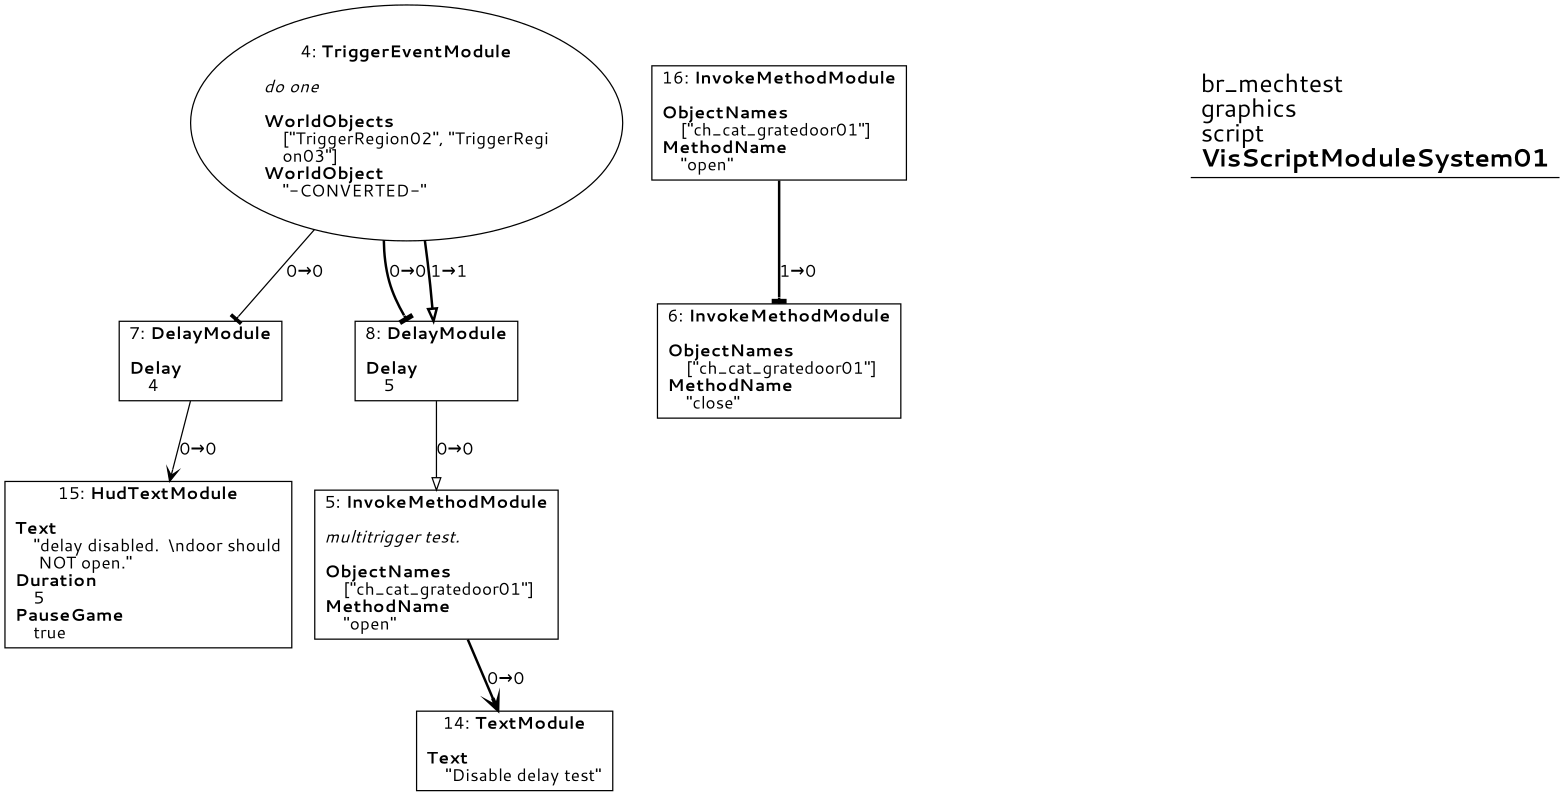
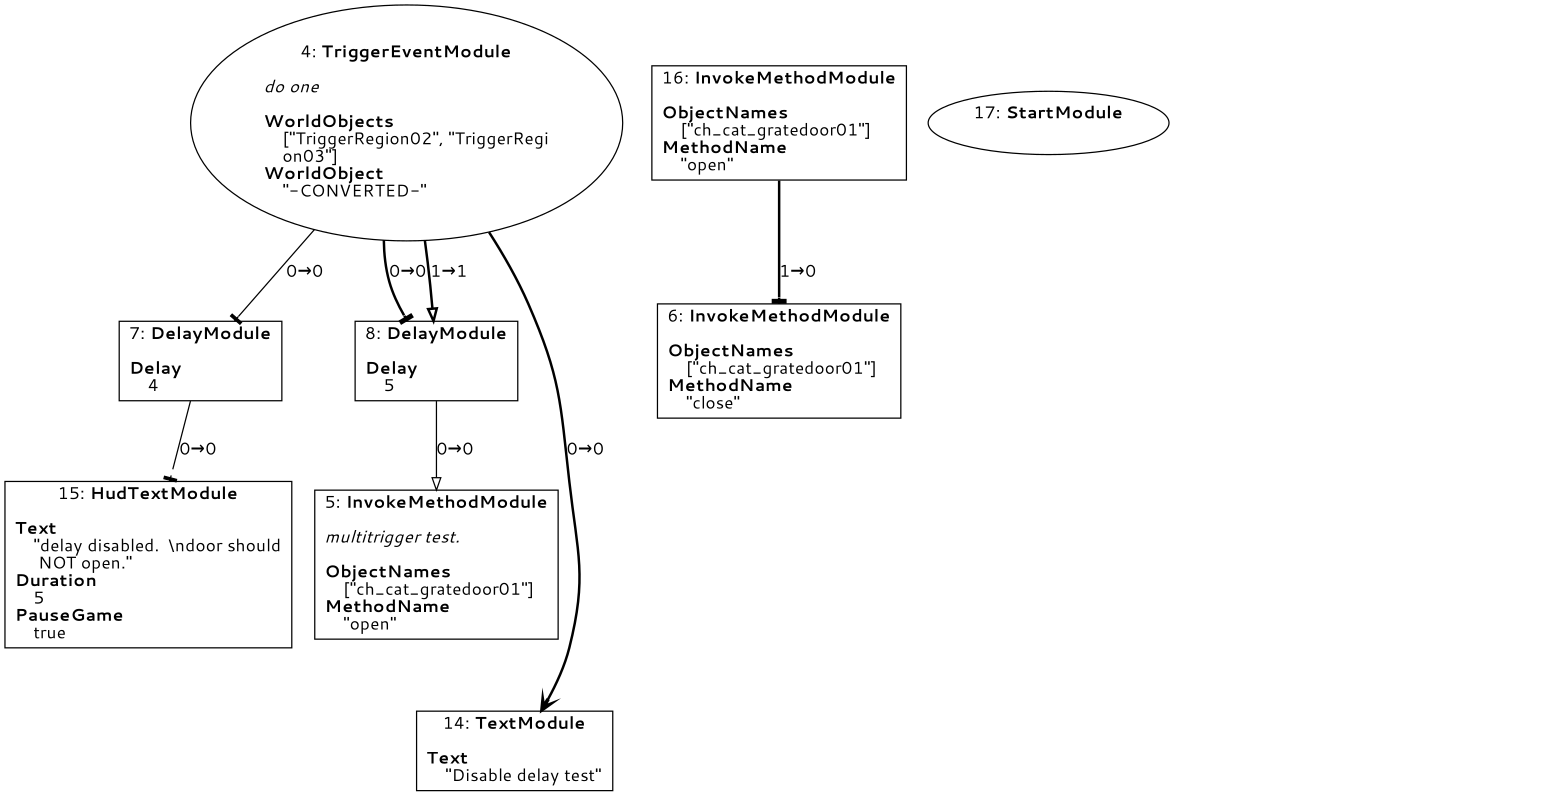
  digraph {
    fontname="Segoe UI"
    splines=spline
    node [fontname="Segoe UI" shape=box]
    edge [arrowhead=tee fontname="Segoe UI" style=bold]
    n1 [label=<4: <b>TriggerEventModule</b><br/><br/><i>do one<br align="left"/></i><br align="left"/><b>WorldObjects</b><br align="left"/>    [&quot;TriggerRegion02&quot;, &quot;TriggerRegi<br align="left"/>    on03&quot;]<br align="left"/><b>WorldObject</b><br align="left"/>    &quot;-CONVERTED-&quot;<br align="left"/>> shape=oval]
    n2 [label=<7: <b>DelayModule</b><br/><br/><b>Delay</b><br align="left"/>    4<br align="left"/>>]
    n3 [label=<8: <b>DelayModule</b><br/><br/><b>Delay</b><br align="left"/>    5<br align="left"/>>]
    n4 [label=<14: <b>TextModule</b><br/><br/><b>Text</b><br align="left"/>    &quot;Disable delay test&quot;<br align="left"/>>]
    n5 [label=<6: <b>InvokeMethodModule</b><br/><br/><b>ObjectNames</b><br align="left"/>    [&quot;ch_cat_gratedoor01&quot;]<br align="left"/><b>MethodName</b><br align="left"/>    &quot;close&quot;<br align="left"/>>]
    n6 [label=<15: <b>HudTextModule</b><br/><br/><b>Text</b><br align="left"/>    &quot;delay disabled.  \\ndoor should<br align="left"/>     NOT open.&quot;<br align="left"/><b>Duration</b><br align="left"/>    5<br align="left"/><b>PauseGame</b><br align="left"/>    true<br align="left"/>>]
    n7 [label=<5: <b>InvokeMethodModule</b><br/><br/><i>multitrigger test.<br align="left"/></i><br align="left"/><b>ObjectNames</b><br align="left"/>    [&quot;ch_cat_gratedoor01&quot;]<br align="left"/><b>MethodName</b><br align="left"/>    &quot;open&quot;<br align="left"/>>]
    n8 [label=<16: <b>InvokeMethodModule</b><br/><br/><b>ObjectNames</b><br align="left"/>    [&quot;ch_cat_gratedoor01&quot;]<br align="left"/><b>MethodName</b><br align="left"/>    &quot;open&quot;<br align="left"/>>]
-   n10 [label=<<font point-size="20">br_mechtest<br align="left"/>graphics<br align="left"/>script<br align="left"/><b>VisScriptModuleSystem01</b><br align="left"/></font>> shape=underline]
+   n9 [label=<17: <b>StartModule</b><br/><br/>> shape=oval]
    n1 -> n2 [label="0→0" style=solid]
    n1 -> n3 [label="0→0"]
    n1 -> n3 [arrowhead=onormal label="1→1"]
-   n7 -> n4 [arrowhead=vee label="0→0"]
-   n2 -> n6 [arrowhead=vee label="0→0" style=solid]
+   n1 -> n4 [arrowhead=vee label="0→0"]
+   n2 -> n6 [label="0→0" style=solid]
    n3 -> n7 [arrowhead=onormal label="0→0" style=solid]
    n8 -> n5 [label="1→0"]
  }
